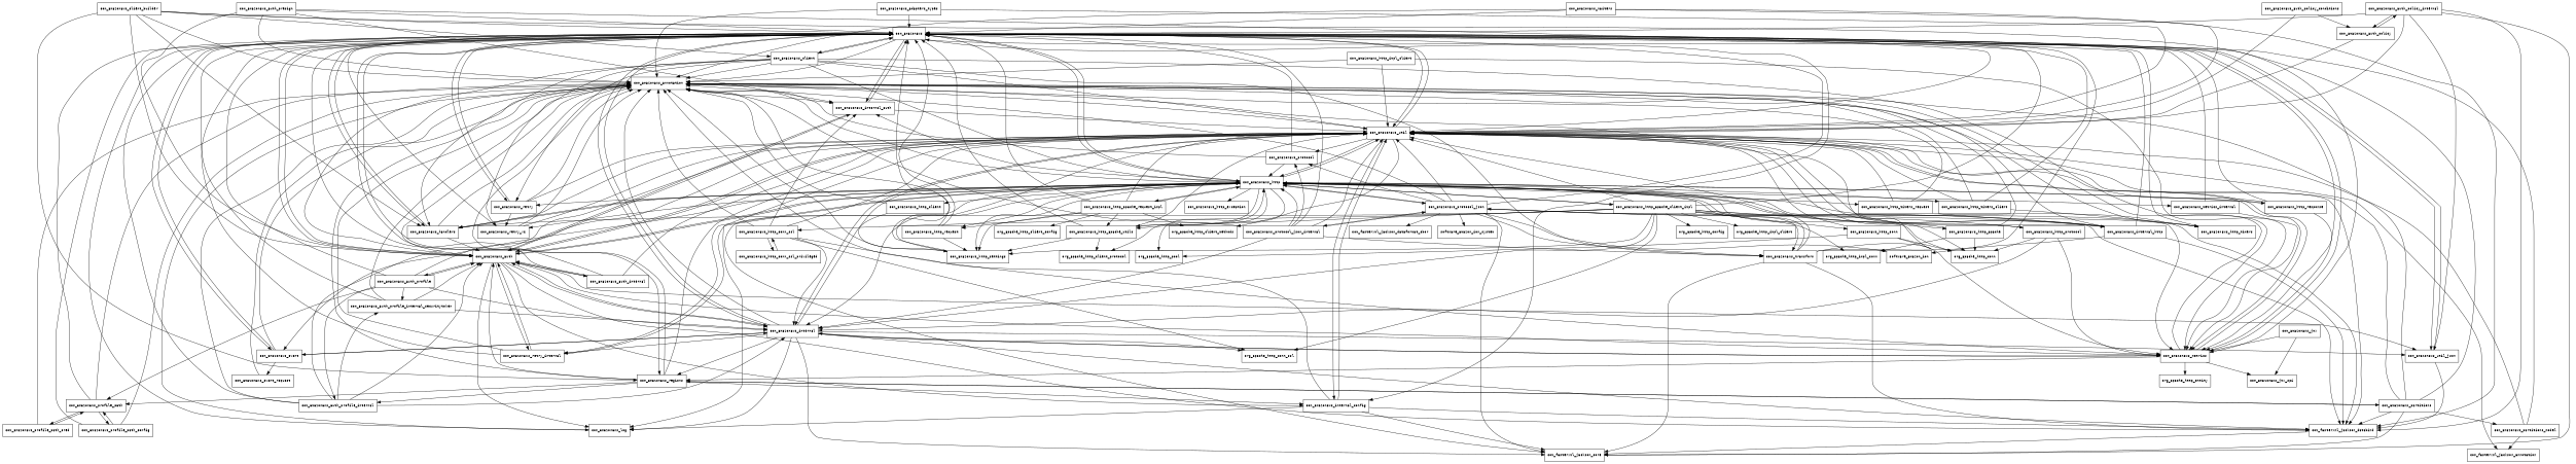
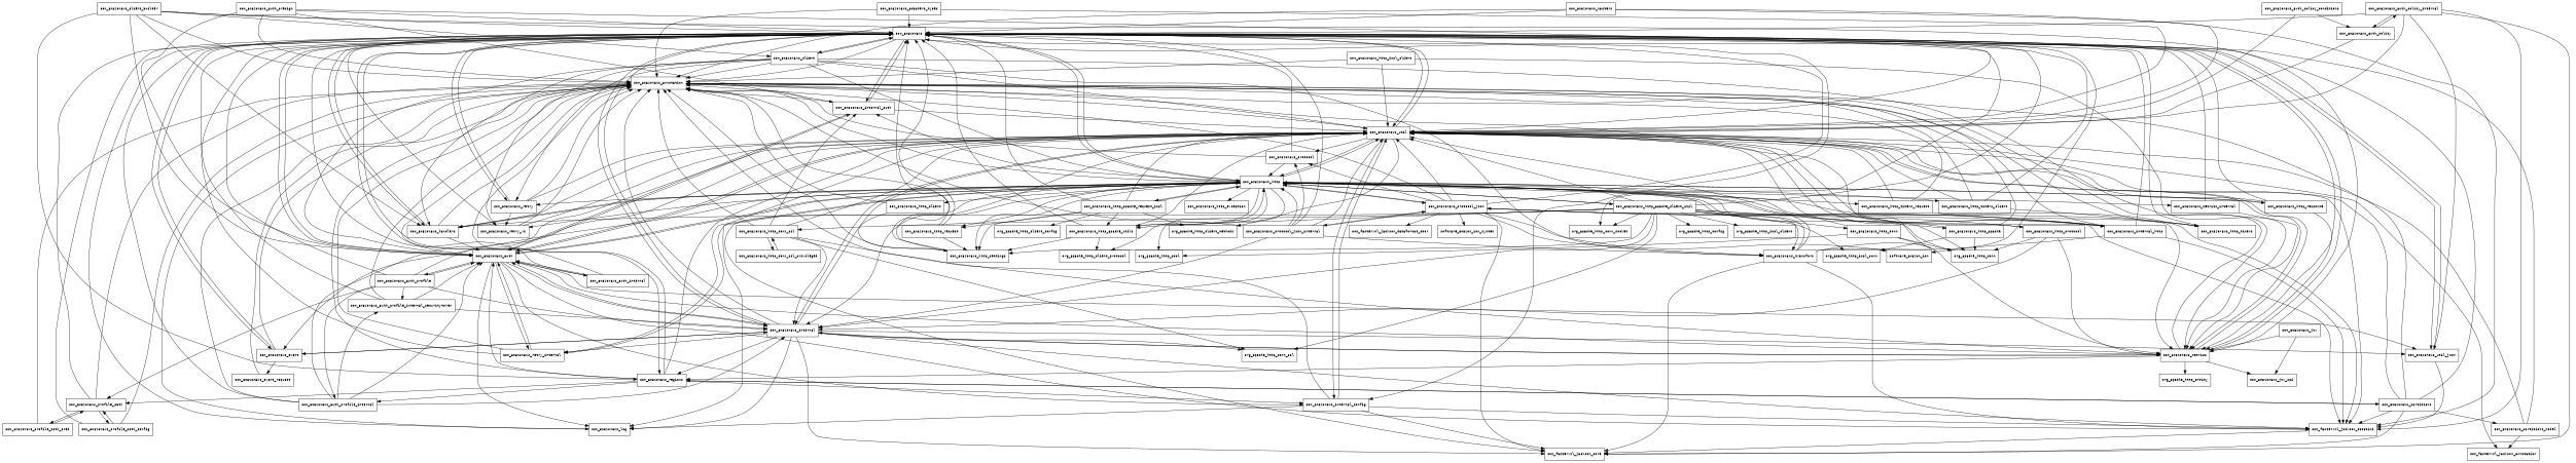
  digraph {
    fontname="DejaVu Sans Mono"
    node [fontname="DejaVu Sans Mono" fontsize=10.0 shape=box]
    edge [fontname="DejaVu Sans Mono"]
    com_amazonaws
    com_amazonaws_annotation
    com_amazonaws_auth
    com_amazonaws_client
    com_amazonaws_event
    com_amazonaws_handlers
    com_amazonaws_http
    com_amazonaws_internal
    com_amazonaws_internal_auth
    com_amazonaws_internal_config
    com_amazonaws_log
    com_amazonaws_metrics
    com_amazonaws_regions
    com_amazonaws_retry
    com_amazonaws_util
    com_amazonaws_util_json
+   org_apache_http_conn_socket
    com_amazonaws_auth_internal
    com_amazonaws_auth_profile
    com_amazonaws_retry_internal
    com_fasterxml_jackson_databind
    com_amazonaws_retry_v2
    com_amazonaws_transform
    com_amazonaws_event_request
    com_fasterxml_jackson_core
    com_amazonaws_http_apache_client_impl
    com_amazonaws_http_apache_request_impl
    com_amazonaws_http_apache_utils
    com_amazonaws_http_client
    com_amazonaws_http_exception
    com_amazonaws_http_request
    com_amazonaws_http_response
    com_amazonaws_http_settings
    com_amazonaws_http_timers_client
    com_amazonaws_http_timers_request
    com_amazonaws_internal_http
    com_amazonaws_metrics_internal
    com_amazonaws_protocol_json
    org_apache_http_client_protocol
    org_apache_http_conn
    org_apache_http_pool
    org_apache_http_conn_ssl
    com_amazonaws_jmx_spi
    org_apache_http_entity
    com_amazonaws_auth_profile_internal
    com_amazonaws_profile_path
    com_amazonaws_partitions
    org_apache_http_client_methods
    com_fasterxml_jackson_annotation
    com_amazonaws_protocol
    com_amazonaws_auth_profile_internal_securitytoken
    com_amazonaws_http_apache
    org_apache_http_impl_conn
    com_amazonaws_http_conn
    com_amazonaws_http_conn_ssl
    com_amazonaws_http_protocol
    org_apache_http_config
    org_apache_http_impl_client
    org_apache_http_client_config
    com_amazonaws_http_timers
    software_amazon_ion
    com_amazonaws_protocol_json_internal
    com_fasterxml_jackson_dataformat_cbor
    software_amazon_ion_system
    com_amazonaws_profile_path_config
    com_amazonaws_profile_path_cred
    com_amazonaws_partitions_model
    com_amazonaws_auth_policy
    com_amazonaws_auth_policy_internal
    com_amazonaws_adapters_types
    com_amazonaws_auth_policy_conditions
    com_amazonaws_auth_presign
    com_amazonaws_client_builder
    com_amazonaws_http_conn_ssl_privileged
    com_amazonaws_http_impl_client
    com_amazonaws_jmx
    com_amazonaws_waiters
    com_amazonaws -> com_amazonaws_annotation
    com_amazonaws -> com_amazonaws_auth
    com_amazonaws -> com_amazonaws_client
    com_amazonaws -> com_amazonaws_event
    com_amazonaws -> com_amazonaws_handlers
    com_amazonaws -> com_amazonaws_http
    com_amazonaws -> com_amazonaws_internal
    com_amazonaws -> com_amazonaws_internal_auth
    com_amazonaws -> com_amazonaws_internal_config
    com_amazonaws -> com_amazonaws_log
    com_amazonaws -> com_amazonaws_metrics
    com_amazonaws -> com_amazonaws_regions
    com_amazonaws -> com_amazonaws_retry
    com_amazonaws -> com_amazonaws_util
    com_amazonaws -> com_amazonaws_util_json
+   com_amazonaws -> org_apache_http_conn_socket
    com_amazonaws_auth -> com_amazonaws
    com_amazonaws_auth -> com_amazonaws_annotation
    com_amazonaws_auth -> com_amazonaws_http
    com_amazonaws_auth -> com_amazonaws_internal
    com_amazonaws_auth -> com_amazonaws_internal_auth
    com_amazonaws_auth -> com_amazonaws_internal_config
    com_amazonaws_auth -> com_amazonaws_log
    com_amazonaws_auth -> com_amazonaws_util
    com_amazonaws_auth -> com_amazonaws_util_json
    com_amazonaws_auth -> com_amazonaws_auth_internal
    com_amazonaws_auth -> com_amazonaws_auth_profile
    com_amazonaws_auth -> com_amazonaws_retry_internal
    com_amazonaws_auth -> com_fasterxml_jackson_databind
    com_amazonaws_client -> com_amazonaws
    com_amazonaws_client -> com_amazonaws_annotation
    com_amazonaws_client -> com_amazonaws_auth
    com_amazonaws_client -> com_amazonaws_handlers
    com_amazonaws_client -> com_amazonaws_http
    com_amazonaws_client -> com_amazonaws_metrics
    com_amazonaws_client -> com_amazonaws_retry
    com_amazonaws_client -> com_amazonaws_util
    com_amazonaws_client -> com_amazonaws_retry_v2
    com_amazonaws_client -> com_amazonaws_transform
    com_amazonaws_event -> com_amazonaws
    com_amazonaws_event -> com_amazonaws_annotation
    com_amazonaws_event -> com_amazonaws_internal
    com_amazonaws_event -> com_amazonaws_event_request
    com_amazonaws_handlers -> com_amazonaws
    com_amazonaws_handlers -> com_amazonaws_annotation
    com_amazonaws_handlers -> com_amazonaws_auth
    com_amazonaws_handlers -> com_amazonaws_http
    com_amazonaws_handlers -> com_amazonaws_util
    com_amazonaws_http -> com_amazonaws
    com_amazonaws_http -> com_amazonaws_annotation
    com_amazonaws_http -> com_amazonaws_auth
    com_amazonaws_http -> com_amazonaws_event
    com_amazonaws_http -> com_amazonaws_handlers
    com_amazonaws_http -> com_amazonaws_internal
    com_amazonaws_http -> com_amazonaws_internal_auth
    com_amazonaws_http -> com_amazonaws_metrics
    com_amazonaws_http -> com_amazonaws_retry
    com_amazonaws_http -> com_amazonaws_util
    com_amazonaws_http -> com_amazonaws_retry_internal
    com_amazonaws_http -> com_fasterxml_jackson_databind
    com_amazonaws_http -> com_amazonaws_retry_v2
    com_amazonaws_http -> com_amazonaws_transform
    com_amazonaws_http -> com_fasterxml_jackson_core
    com_amazonaws_http -> com_amazonaws_http_apache_client_impl
    com_amazonaws_http -> com_amazonaws_http_apache_request_impl
    com_amazonaws_http -> com_amazonaws_http_apache_utils
    com_amazonaws_http -> com_amazonaws_http_client
    com_amazonaws_http -> com_amazonaws_http_exception
    com_amazonaws_http -> com_amazonaws_http_request
    com_amazonaws_http -> com_amazonaws_http_response
    com_amazonaws_http -> com_amazonaws_http_settings
    com_amazonaws_http -> com_amazonaws_http_timers_client
    com_amazonaws_http -> com_amazonaws_http_timers_request
    com_amazonaws_http -> com_amazonaws_internal_http
    com_amazonaws_http -> com_amazonaws_metrics_internal
    com_amazonaws_http -> com_amazonaws_protocol_json
    com_amazonaws_http -> org_apache_http_client_protocol
    com_amazonaws_http -> org_apache_http_conn
    com_amazonaws_http -> org_apache_http_pool
    com_amazonaws_internal -> com_amazonaws
    com_amazonaws_internal -> com_amazonaws_annotation
    com_amazonaws_internal -> com_amazonaws_auth
    com_amazonaws_internal -> com_amazonaws_event
    com_amazonaws_internal -> com_amazonaws_log
    com_amazonaws_internal -> com_amazonaws_metrics
    com_amazonaws_internal -> com_amazonaws_regions
    com_amazonaws_internal -> com_amazonaws_util
    com_amazonaws_internal -> com_amazonaws_util_json
    com_amazonaws_internal -> com_amazonaws_retry_internal
    com_amazonaws_internal -> com_fasterxml_jackson_databind
    com_amazonaws_internal -> com_fasterxml_jackson_core
    com_amazonaws_internal -> org_apache_http_conn_ssl
    com_amazonaws_internal_auth -> com_amazonaws
-   com_amazonaws_annotation -> com_amazonaws_internal_auth
+   com_amazonaws_internal_auth -> com_amazonaws_annotation
    com_amazonaws_internal_auth -> com_amazonaws_auth
    com_amazonaws_internal_auth -> com_amazonaws_util
    com_amazonaws_internal_config -> com_amazonaws_annotation
    com_amazonaws_internal_config -> com_amazonaws_log
    com_amazonaws_internal_config -> com_amazonaws_util
    com_amazonaws_internal_config -> com_fasterxml_jackson_databind
    com_amazonaws_internal_config -> com_fasterxml_jackson_core
    com_amazonaws_log -> com_amazonaws_annotation
    com_amazonaws_metrics -> com_amazonaws
    com_amazonaws_metrics -> com_amazonaws_annotation
    com_amazonaws_metrics -> com_amazonaws_auth
    com_amazonaws_metrics -> com_amazonaws_internal
    com_amazonaws_metrics -> com_amazonaws_regions
    com_amazonaws_metrics -> com_amazonaws_util
    com_amazonaws_metrics -> com_amazonaws_jmx_spi
    com_amazonaws_metrics -> org_apache_http_entity
    com_amazonaws_regions -> com_amazonaws
    com_amazonaws_regions -> com_amazonaws_annotation
    com_amazonaws_regions -> com_amazonaws_auth
    com_amazonaws_regions -> com_amazonaws_internal_config
    com_amazonaws_regions -> com_amazonaws_util
    com_amazonaws_regions -> com_amazonaws_auth_profile_internal
    com_amazonaws_regions -> com_amazonaws_profile_path
    com_amazonaws_regions -> com_amazonaws_partitions
    com_amazonaws_retry -> com_amazonaws
    com_amazonaws_retry -> com_amazonaws_annotation
    com_amazonaws_retry -> com_amazonaws_util
    com_amazonaws_retry -> com_amazonaws_retry_v2
    com_amazonaws_util -> com_amazonaws
    com_amazonaws_util -> com_amazonaws_annotation
    com_amazonaws_util -> com_amazonaws_auth
    com_amazonaws_util -> com_amazonaws_http
    com_amazonaws_util -> com_amazonaws_internal
    com_amazonaws_util -> com_amazonaws_internal_config
    com_amazonaws_util -> com_amazonaws_log
    com_amazonaws_util -> com_amazonaws_metrics
    com_amazonaws_util -> com_fasterxml_jackson_databind
    com_amazonaws_util -> org_apache_http_client_methods
    com_amazonaws_util -> com_fasterxml_jackson_annotation
    com_amazonaws_util -> com_amazonaws_protocol
    com_amazonaws_util_json -> com_amazonaws
    com_amazonaws_util_json -> com_fasterxml_jackson_databind
    com_amazonaws_auth_internal -> com_amazonaws
    com_amazonaws_auth_internal -> com_amazonaws_annotation
    com_amazonaws_auth_internal -> com_amazonaws_auth
-   com_amazonaws_auth_internal -> com_amazonaws_util
    com_amazonaws_auth_profile -> com_amazonaws
    com_amazonaws_auth_profile -> com_amazonaws_auth
    com_amazonaws_auth_profile -> com_amazonaws_internal
    com_amazonaws_auth_profile -> com_amazonaws_util
    com_amazonaws_auth_profile -> com_amazonaws_auth_profile_internal
    com_amazonaws_auth_profile -> com_amazonaws_profile_path
    com_amazonaws_auth_profile -> com_amazonaws_auth_profile_internal_securitytoken
    com_amazonaws_retry_internal -> com_amazonaws
    com_amazonaws_retry_internal -> com_amazonaws_annotation
    com_amazonaws_retry_internal -> com_amazonaws_auth
    com_amazonaws_retry_internal -> com_amazonaws_http
    com_fasterxml_jackson_databind -> com_fasterxml_jackson_core
    com_amazonaws_retry_v2 -> com_amazonaws
    com_amazonaws_retry_v2 -> com_amazonaws_annotation
    com_amazonaws_retry_v2 -> com_amazonaws_util
    com_amazonaws_transform -> com_amazonaws
    com_amazonaws_transform -> com_amazonaws_annotation
    com_amazonaws_transform -> com_amazonaws_http
    com_amazonaws_transform -> com_amazonaws_util
    com_amazonaws_transform -> com_fasterxml_jackson_databind
    com_amazonaws_transform -> com_fasterxml_jackson_core
    com_amazonaws_event_request -> com_amazonaws_annotation
    com_amazonaws_http_apache_client_impl -> com_amazonaws
    com_amazonaws_http_apache_client_impl -> com_amazonaws_handlers
    com_amazonaws_http_apache_client_impl -> com_amazonaws_http
    com_amazonaws_http_apache_client_impl -> com_amazonaws_internal
    com_amazonaws_http_apache_client_impl -> com_amazonaws_util
+   com_amazonaws_http_apache_client_impl -> org_apache_http_conn_socket
    com_amazonaws_http_apache_client_impl -> com_amazonaws_http_apache_utils
    com_amazonaws_http_apache_client_impl -> com_amazonaws_http_settings
    com_amazonaws_http_apache_client_impl -> org_apache_http_conn
    com_amazonaws_http_apache_client_impl -> org_apache_http_conn_ssl
    com_amazonaws_http_apache_client_impl -> com_amazonaws_http_apache
    com_amazonaws_http_apache_client_impl -> org_apache_http_impl_conn
    com_amazonaws_http_apache_client_impl -> com_amazonaws_http_conn
    com_amazonaws_http_apache_client_impl -> com_amazonaws_http_conn_ssl
    com_amazonaws_http_apache_client_impl -> com_amazonaws_http_protocol
    com_amazonaws_http_apache_client_impl -> org_apache_http_config
    com_amazonaws_http_apache_client_impl -> org_apache_http_impl_client
    com_amazonaws_http_apache_request_impl -> com_amazonaws
    com_amazonaws_http_apache_request_impl -> com_amazonaws_http
    com_amazonaws_http_apache_request_impl -> com_amazonaws_util
    com_amazonaws_http_apache_request_impl -> com_amazonaws_http_apache_utils
    com_amazonaws_http_apache_request_impl -> com_amazonaws_http_request
    com_amazonaws_http_apache_request_impl -> com_amazonaws_http_settings
    com_amazonaws_http_apache_request_impl -> org_apache_http_client_methods
    com_amazonaws_http_apache_request_impl -> org_apache_http_client_config
    com_amazonaws_http_apache_utils -> com_amazonaws
    com_amazonaws_http_apache_utils -> com_amazonaws_http
    com_amazonaws_http_apache_utils -> com_amazonaws_util
    com_amazonaws_http_apache_utils -> com_amazonaws_http_settings
    com_amazonaws_http_apache_utils -> org_apache_http_client_protocol
    com_amazonaws_http_client -> com_amazonaws_annotation
    com_amazonaws_http_client -> com_amazonaws_http_settings
    com_amazonaws_http_request -> com_amazonaws
    com_amazonaws_http_request -> com_amazonaws_annotation
    com_amazonaws_http_request -> com_amazonaws_http_settings
    com_amazonaws_http_response -> com_amazonaws
    com_amazonaws_http_response -> com_amazonaws_http
    com_amazonaws_http_response -> com_amazonaws_metrics
    com_amazonaws_http_response -> com_amazonaws_util
    com_amazonaws_http_settings -> com_amazonaws
    com_amazonaws_http_settings -> com_amazonaws_annotation
    com_amazonaws_http_settings -> com_amazonaws_util
    com_amazonaws_http_timers_client -> com_amazonaws
    com_amazonaws_http_timers_client -> com_amazonaws_annotation
    com_amazonaws_http_timers_client -> com_amazonaws_util
    com_amazonaws_http_timers_client -> com_amazonaws_http_timers
    com_amazonaws_http_timers_request -> com_amazonaws_annotation
    com_amazonaws_http_timers_request -> com_amazonaws_util
    com_amazonaws_http_timers_request -> com_amazonaws_http_timers
    com_amazonaws_internal_http -> com_amazonaws
    com_amazonaws_internal_http -> com_amazonaws_annotation
    com_amazonaws_internal_http -> com_amazonaws_http
    com_amazonaws_internal_http -> com_amazonaws_util
    com_amazonaws_internal_http -> com_fasterxml_jackson_databind
    com_amazonaws_internal_http -> com_amazonaws_protocol_json
    com_amazonaws_internal_http -> software_amazon_ion
    com_amazonaws_metrics_internal -> com_amazonaws
    com_amazonaws_metrics_internal -> com_amazonaws_metrics
    com_amazonaws_protocol_json -> com_amazonaws
    com_amazonaws_protocol_json -> com_amazonaws_annotation
    com_amazonaws_protocol_json -> com_amazonaws_http
    com_amazonaws_protocol_json -> com_amazonaws_util
    com_amazonaws_protocol_json -> com_fasterxml_jackson_databind
    com_amazonaws_protocol_json -> com_amazonaws_transform
    com_amazonaws_protocol_json -> com_fasterxml_jackson_core
    com_amazonaws_protocol_json -> com_amazonaws_internal_http
    com_amazonaws_protocol_json -> com_amazonaws_protocol
    com_amazonaws_protocol_json -> software_amazon_ion
    com_amazonaws_protocol_json -> com_amazonaws_protocol_json_internal
    com_amazonaws_protocol_json -> com_fasterxml_jackson_dataformat_cbor
    com_amazonaws_protocol_json -> software_amazon_ion_system
    com_amazonaws_auth_profile_internal -> com_amazonaws
    com_amazonaws_auth_profile_internal -> com_amazonaws_annotation
    com_amazonaws_auth_profile_internal -> com_amazonaws_auth
    com_amazonaws_auth_profile_internal -> com_amazonaws_internal
    com_amazonaws_auth_profile_internal -> com_amazonaws_util
    com_amazonaws_auth_profile_internal -> com_amazonaws_auth_profile_internal_securitytoken
    com_amazonaws_profile_path -> com_amazonaws
    com_amazonaws_profile_path -> com_amazonaws_annotation
    com_amazonaws_profile_path -> com_amazonaws_profile_path_config
    com_amazonaws_profile_path -> com_amazonaws_profile_path_cred
    com_amazonaws_partitions -> com_amazonaws
    com_amazonaws_partitions -> com_amazonaws_annotation
    com_amazonaws_partitions -> com_amazonaws_regions
    com_amazonaws_partitions -> com_amazonaws_util
    com_amazonaws_partitions -> com_fasterxml_jackson_databind
    com_amazonaws_partitions -> com_fasterxml_jackson_core
    com_amazonaws_partitions -> com_amazonaws_partitions_model
    com_amazonaws_protocol -> com_amazonaws
    com_amazonaws_protocol -> com_amazonaws_annotation
    com_amazonaws_protocol -> com_amazonaws_http
    com_amazonaws_auth_profile_internal_securitytoken -> com_amazonaws
    com_amazonaws_auth_profile_internal_securitytoken -> com_amazonaws_annotation
    com_amazonaws_auth_profile_internal_securitytoken -> com_amazonaws_auth
    com_amazonaws_auth_profile_internal_securitytoken -> com_amazonaws_internal
    com_amazonaws_http_apache -> com_amazonaws_annotation
    com_amazonaws_http_apache -> com_amazonaws_util
    com_amazonaws_http_apache -> org_apache_http_conn
    com_amazonaws_http_apache -> org_apache_http_impl_conn
    com_amazonaws_http_conn -> com_amazonaws_metrics
    com_amazonaws_http_conn -> com_amazonaws_util
    com_amazonaws_http_conn -> org_apache_http_conn
    com_amazonaws_http_conn -> org_apache_http_pool
    com_amazonaws_http_conn_ssl -> com_amazonaws_annotation
    com_amazonaws_http_conn_ssl -> com_amazonaws_internal
    com_amazonaws_http_conn_ssl -> com_amazonaws_internal_auth
    com_amazonaws_http_conn_ssl -> com_amazonaws_metrics
    com_amazonaws_http_conn_ssl -> com_amazonaws_util
    com_amazonaws_http_conn_ssl -> org_apache_http_conn_ssl
    com_amazonaws_http_conn_ssl -> com_amazonaws_http_conn_ssl_privileged
    com_amazonaws_http_protocol -> com_amazonaws_internal
    com_amazonaws_http_protocol -> com_amazonaws_metrics
    com_amazonaws_http_protocol -> com_amazonaws_util
    com_amazonaws_http_protocol -> org_apache_http_conn
    com_amazonaws_http_timers -> com_amazonaws
    com_amazonaws_http_timers -> com_amazonaws_annotation
    com_amazonaws_protocol_json_internal -> com_amazonaws
    com_amazonaws_protocol_json_internal -> com_amazonaws_annotation
    com_amazonaws_protocol_json_internal -> com_amazonaws_http
    com_amazonaws_protocol_json_internal -> com_amazonaws_internal
    com_amazonaws_protocol_json_internal -> com_amazonaws_util
    com_amazonaws_protocol_json_internal -> com_amazonaws_transform
    com_amazonaws_protocol_json_internal -> com_amazonaws_protocol_json
    com_amazonaws_protocol_json_internal -> com_amazonaws_protocol
    com_amazonaws_profile_path_config -> com_amazonaws
    com_amazonaws_profile_path_config -> com_amazonaws_annotation
    com_amazonaws_profile_path_config -> com_amazonaws_profile_path
    com_amazonaws_profile_path_cred -> com_amazonaws_annotation
    com_amazonaws_profile_path_cred -> com_amazonaws_profile_path
    com_amazonaws_partitions_model -> com_amazonaws
    com_amazonaws_partitions_model -> com_amazonaws_util
    com_amazonaws_partitions_model -> com_fasterxml_jackson_annotation
    com_amazonaws_auth_policy -> com_amazonaws_util
    com_amazonaws_auth_policy -> com_amazonaws_auth_policy_internal
    com_amazonaws_auth_policy_internal -> com_amazonaws
    com_amazonaws_auth_policy_internal -> com_amazonaws_util
    com_amazonaws_auth_policy_internal -> com_amazonaws_util_json
    com_amazonaws_auth_policy_internal -> com_fasterxml_jackson_databind
    com_amazonaws_auth_policy_internal -> com_fasterxml_jackson_core
    com_amazonaws_auth_policy_internal -> com_amazonaws_auth_policy
    com_amazonaws_adapters_types -> com_amazonaws
    com_amazonaws_adapters_types -> com_amazonaws_annotation
    com_amazonaws_adapters_types -> com_amazonaws_util
    com_amazonaws_auth_policy_conditions -> com_amazonaws_util
    com_amazonaws_auth_policy_conditions -> com_amazonaws_auth_policy
    com_amazonaws_auth_presign -> com_amazonaws
    com_amazonaws_auth_presign -> com_amazonaws_annotation
    com_amazonaws_auth_presign -> com_amazonaws_auth
    com_amazonaws_auth_presign -> com_amazonaws_internal_auth
    com_amazonaws_auth_presign -> com_amazonaws_util
    com_amazonaws_client_builder -> com_amazonaws
    com_amazonaws_client_builder -> com_amazonaws_annotation
    com_amazonaws_client_builder -> com_amazonaws_auth
    com_amazonaws_client_builder -> com_amazonaws_client
    com_amazonaws_client_builder -> com_amazonaws_handlers
    com_amazonaws_client_builder -> com_amazonaws_metrics
    com_amazonaws_client_builder -> com_amazonaws_regions
    com_amazonaws_http_conn_ssl_privileged -> com_amazonaws_http_conn_ssl
    com_amazonaws_http_impl_client -> com_amazonaws_annotation
    com_amazonaws_http_impl_client -> com_amazonaws_metrics
    com_amazonaws_http_impl_client -> com_amazonaws_util
    com_amazonaws_jmx -> com_amazonaws_metrics
    com_amazonaws_jmx -> com_amazonaws_jmx_spi
    com_amazonaws_waiters -> com_amazonaws
    com_amazonaws_waiters -> com_amazonaws_annotation
    com_amazonaws_waiters -> com_amazonaws_util
    com_amazonaws_waiters -> com_fasterxml_jackson_databind
  }
